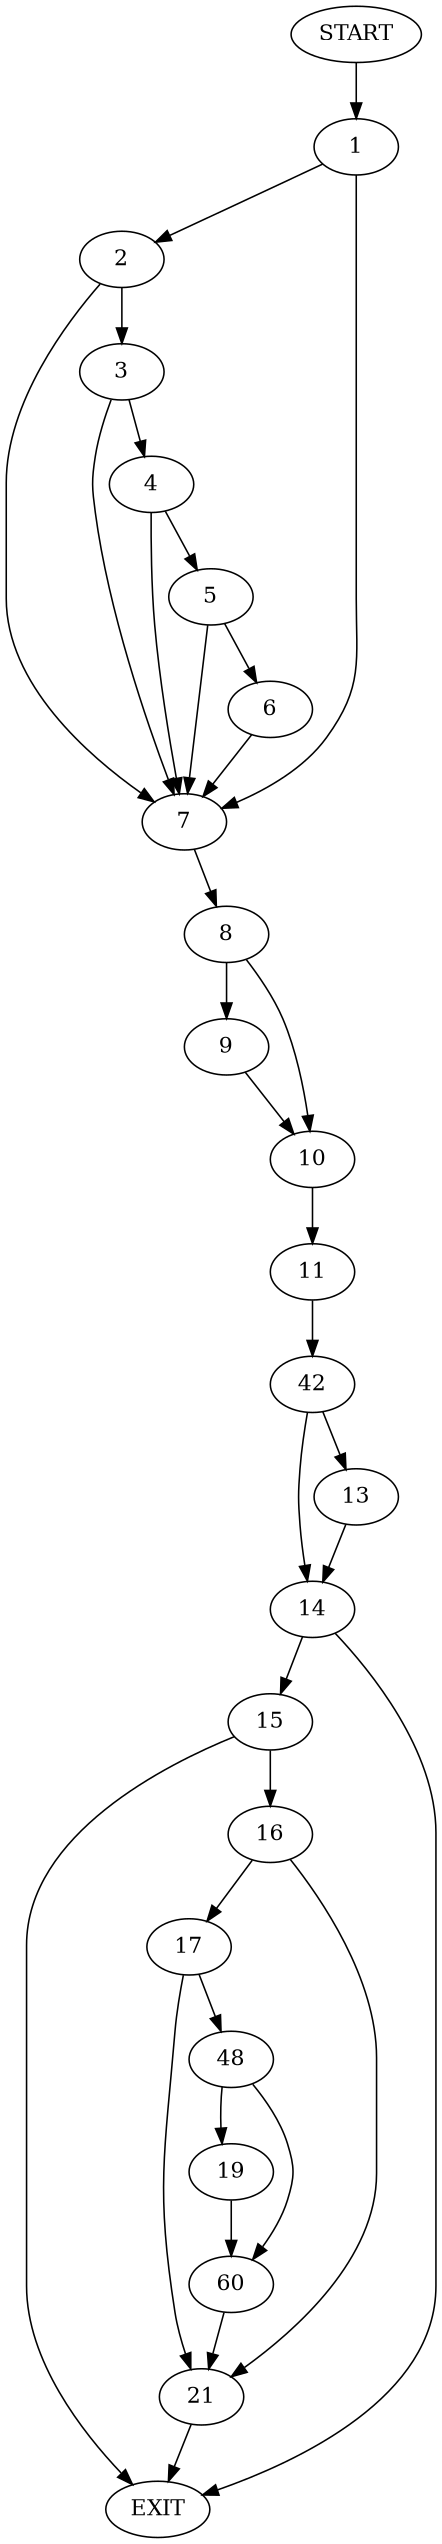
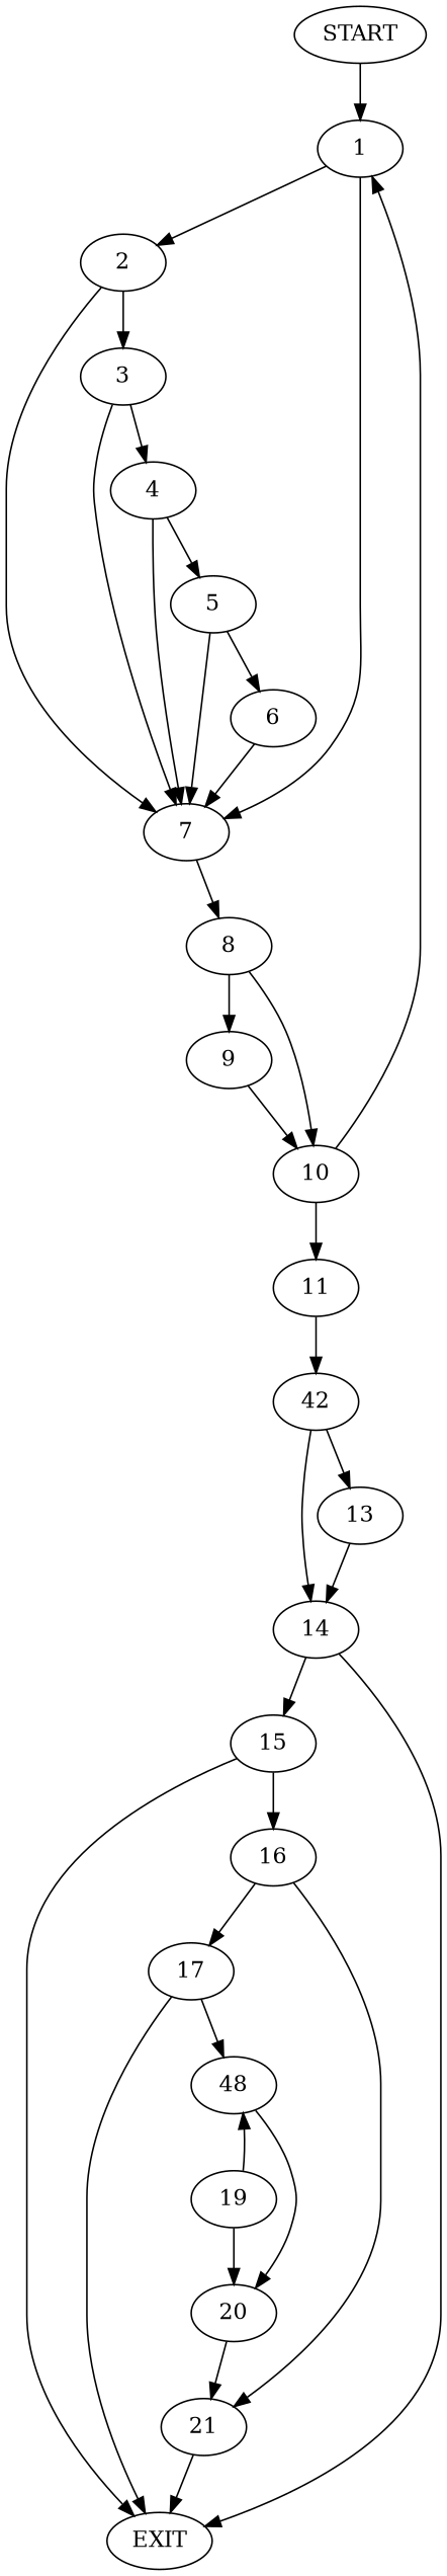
  digraph {
    n1 [label=START]
    1
    2
    7
    3
    8
    4
    5
    6
    9
    10
    11
    n13 [label=42]
    14
    13
    15
    n17 [label=EXIT]
    16
    17
    21
    n21 [label=48]
    19
-   20 [label=60]
+   20
    n1 -> 1
    1 -> 2
    1 -> 7
    2 -> 7
    2 -> 3
    7 -> 8
    3 -> 7
    3 -> 4
    8 -> 9
    8 -> 10
    4 -> 7
    4 -> 5
    5 -> 7
    5 -> 6
    6 -> 7
    9 -> 10
+   10 -> 1
    10 -> 11
    11 -> n13
    n13 -> 14
    n13 -> 13
    14 -> 15
    14 -> n17
    13 -> 14
    15 -> n17
    15 -> 16
    16 -> 17
    16 -> 21
-   17 -> 21
+   17 -> n17
    17 -> n21
    21 -> n17
-   n21 -> 19
+   19 -> n21
    n21 -> 20
    19 -> 20
    20 -> 21
  }
